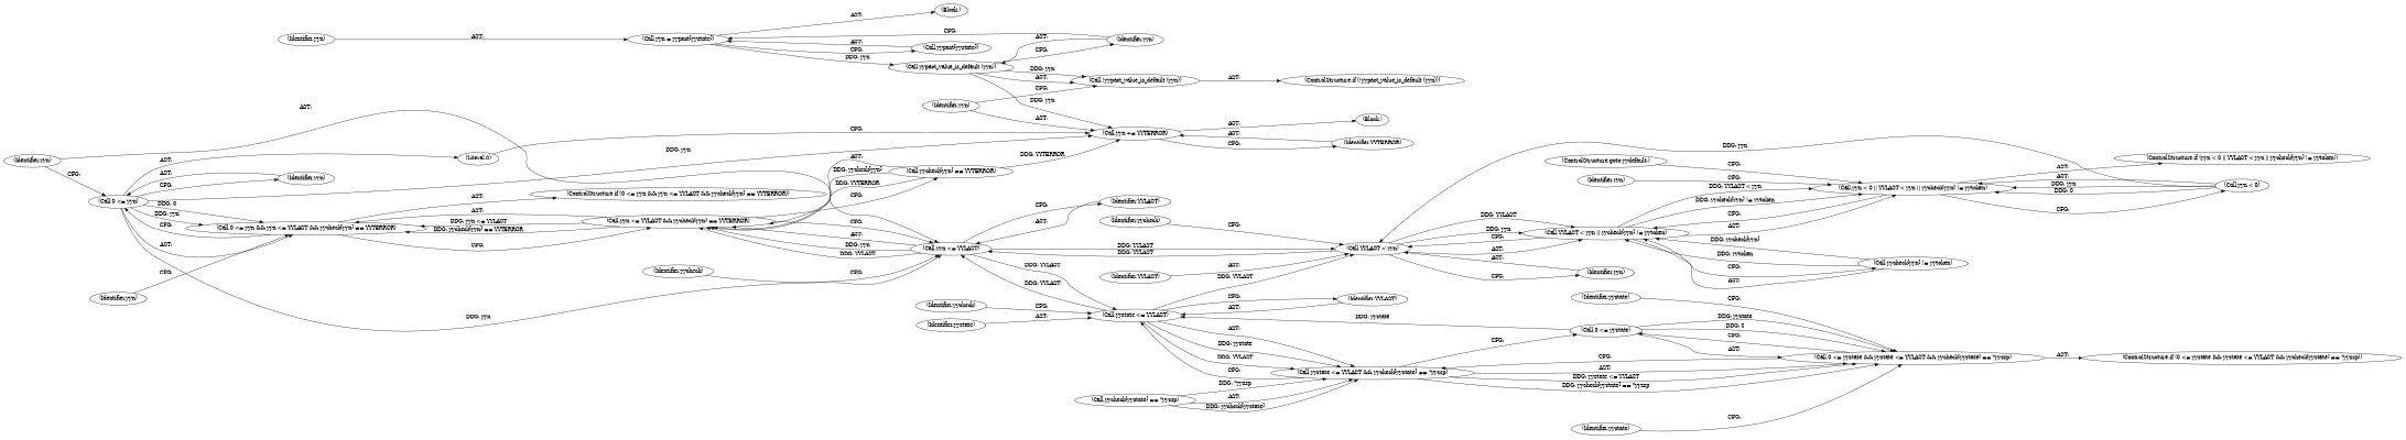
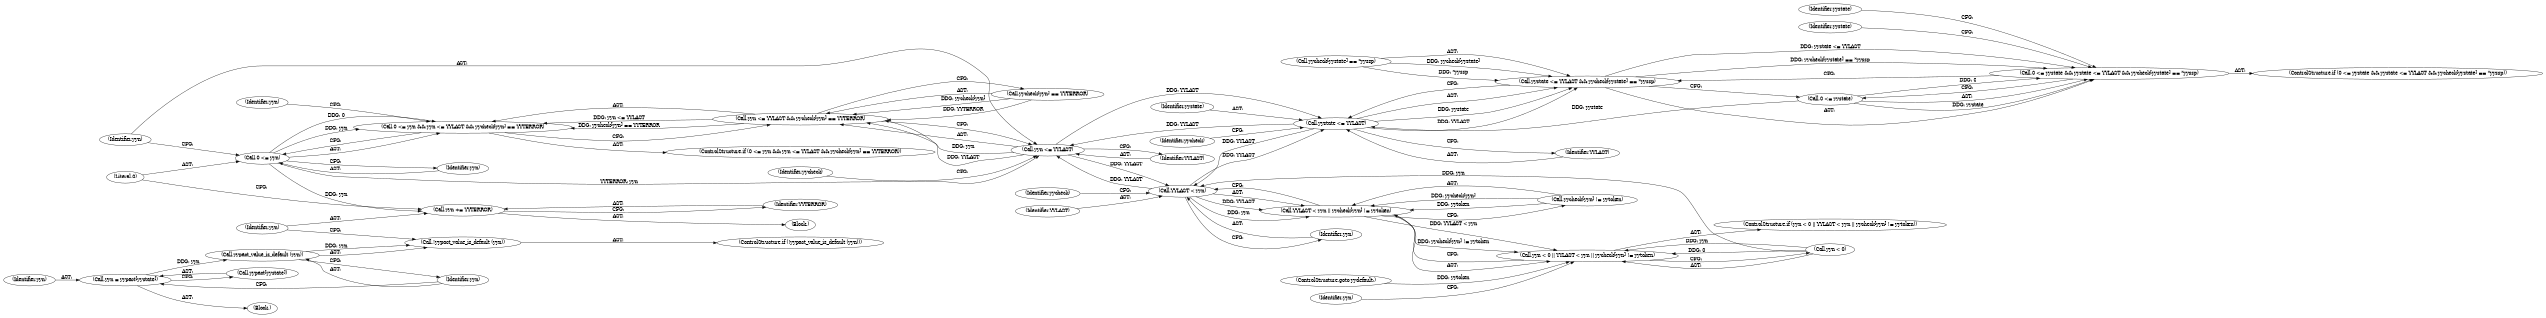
  digraph {
    rankdir=LR
    n1 [label="(Call,yyn = yypact[yystate])"]
    n2 [label="(Call,yypact_value_is_default (yyn))"]
    n3 [label="(Block,)"]
    n4 [label="(Call,yypact[yystate])"]
    n5 [label="(Call,!yypact_value_is_default (yyn))"]
    n6 [label="(Call,yyn += YYTERROR)"]
    n7 [label="(Identifier,yyn)"]
    n8 [label="(ControlStructure,if (!yypact_value_is_default (yyn)))"]
    n9 [label="(Identifier,YYTERROR)"]
    n10 [label="(Block,)"]
    n11 [label="(Call,0 <= yyn)"]
    n12 [label="(Call,0 <= yyn && yyn <= YYLAST && yycheck[yyn] == YYTERROR)"]
    n13 [label="(Call,yyn <= YYLAST)"]
    n14 [label="(Identifier,yyn)"]
    n15 [label="(Call,yyn <= YYLAST && yycheck[yyn] == YYTERROR)"]
    n16 [label="(ControlStructure,if (0 <= yyn && yyn <= YYLAST && yycheck[yyn] == YYTERROR))"]
    n17 [label="(Call,YYLAST < yyn)"]
    n18 [label="(Call,yystate <= YYLAST)"]
    n19 [label="(Identifier,YYLAST)"]
    n20 [label="(Call,yycheck[yyn] == YYTERROR)"]
    n21 [label="(Call,YYLAST < yyn || yycheck[yyn] != yytoken)"]
    n22 [label="(Identifier,yyn)"]
    n23 [label="(Call,yystate <= YYLAST && yycheck[yystate] == *yyssp)"]
    n24 [label="(Identifier,YYLAST)"]
    n25 [label="(Call,yyn < 0 || YYLAST < yyn || yycheck[yyn] != yytoken)"]
    n26 [label="(Call,yycheck[yyn] != yytoken)"]
    n27 [label="(ControlStructure,if (yyn < 0 || YYLAST < yyn || yycheck[yyn] != yytoken))"]
    n28 [label="(Call,yyn < 0)"]
    n29 [label="(Call,0 <= yystate && yystate <= YYLAST && yycheck[yystate] == *yyssp)"]
    n30 [label="(Call,0 <= yystate)"]
    n31 [label="(ControlStructure,if (0 <= yystate && yystate <= YYLAST && yycheck[yystate] == *yyssp))"]
    n32 [label="(Call,yycheck[yystate] == *yyssp)"]
    n33 [label="(Identifier,yyn)"]
    n34 [label="(Identifier,yystate)"]
    n35 [label="(Identifier,YYLAST)"]
    n36 [label="(Identifier,yyn)"]
    n37 [label="(Literal,0)"]
    n38 [label="(Identifier,yystate)"]
    n39 [label="(Identifier,yycheck)"]
    n40 [label="(Identifier,yycheck)"]
    n41 [label="(Identifier,yycheck)"]
    n42 [label="(ControlStructure,goto yydefault;)"]
    n43 [label="(Identifier,yyn)"]
    n44 [label="(Identifier,yyn)"]
    n45 [label="(Identifier,yyn)"]
    n46 [label="(Identifier,yystate)"]
    n1 -> n2 [label="DDG: yyn"]
    n1 -> n3 [label="AST: "]
    n1 -> n4 [label="CFG: "]
    n2 -> n5 [label="AST: "]
    n2 -> n5 [label="DDG: yyn"]
-   n2 -> n6 [label="DDG: yyn"]
    n2 -> n7 [label="CFG: "]
    n4 -> n1 [label="AST: "]
    n5 -> n8 [label="AST: "]
    n6 -> n9 [label="CFG: "]
    n6 -> n10 [label="AST: "]
    n7 -> n1 [label="CFG: "]
    n7 -> n2 [label="AST: "]
    n9 -> n6 [label="AST: "]
    n11 -> n6 [label="DDG: yyn"]
    n11 -> n12 [label="AST: "]
    n11 -> n12 [label="DDG: 0"]
    n11 -> n12 [label="DDG: yyn"]
-   n11 -> n13 [label="DDG: yyn"]
+   n11 -> n13 [label="YYTERROR: yyn"]
    n11 -> n14 [label="CFG: "]
    n12 -> n11 [label="CFG: "]
    n12 -> n15 [label="CFG: "]
    n12 -> n16 [label="AST: "]
    n13 -> n15 [label="AST: "]
    n13 -> n15 [label="DDG: yyn"]
    n13 -> n15 [label="DDG: YYLAST"]
    n13 -> n17 [label="DDG: YYLAST"]
    n13 -> n18 [label="DDG: YYLAST"]
    n13 -> n19 [label="CFG: "]
    n14 -> n11 [label="AST: "]
    n15 -> n12 [label="AST: "]
    n15 -> n12 [label="DDG: yyn <= YYLAST"]
    n15 -> n12 [label="DDG: yycheck[yyn] == YYTERROR"]
    n15 -> n13 [label="CFG: "]
    n15 -> n20 [label="CFG: "]
    n17 -> n13 [label="DDG: YYLAST"]
+   n17 -> n18 [label="DDG: YYLAST"]
    n17 -> n21 [label="AST: "]
    n17 -> n21 [label="DDG: YYLAST"]
    n17 -> n21 [label="DDG: yyn"]
    n17 -> n22 [label="CFG: "]
    n18 -> n13 [label="DDG: YYLAST"]
    n18 -> n17 [label="DDG: YYLAST"]
    n18 -> n23 [label="AST: "]
    n18 -> n23 [label="DDG: yystate"]
    n18 -> n23 [label="DDG: YYLAST"]
    n18 -> n24 [label="CFG: "]
    n19 -> n13 [label="AST: "]
-   n20 -> n6 [label="DDG: YYTERROR"]
    n20 -> n15 [label="AST: "]
    n20 -> n15 [label="DDG: yycheck[yyn]"]
    n20 -> n15 [label="DDG: YYTERROR"]
    n21 -> n17 [label="CFG: "]
    n21 -> n25 [label="AST: "]
    n21 -> n25 [label="DDG: YYLAST < yyn"]
    n21 -> n25 [label="DDG: yycheck[yyn] != yytoken"]
    n21 -> n26 [label="CFG: "]
    n22 -> n17 [label="AST: "]
    n23 -> n18 [label="CFG: "]
    n23 -> n29 [label="AST: "]
    n23 -> n29 [label="DDG: yystate <= YYLAST"]
    n23 -> n29 [label="DDG: yycheck[yystate] == *yyssp"]
    n23 -> n30 [label="CFG: "]
    n24 -> n18 [label="AST: "]
    n25 -> n21 [label="CFG: "]
    n25 -> n27 [label="AST: "]
    n25 -> n28 [label="CFG: "]
    n26 -> n21 [label="AST: "]
    n26 -> n21 [label="DDG: yycheck[yyn]"]
    n26 -> n21 [label="DDG: yytoken"]
    n28 -> n17 [label="DDG: yyn"]
    n28 -> n25 [label="AST: "]
    n28 -> n25 [label="DDG: yyn"]
    n28 -> n25 [label="DDG: 0"]
    n29 -> n23 [label="CFG: "]
    n29 -> n30 [label="CFG: "]
    n29 -> n31 [label="AST: "]
    n30 -> n18 [label="DDG: yystate"]
    n30 -> n29 [label="AST: "]
    n30 -> n29 [label="DDG: 0"]
    n30 -> n29 [label="DDG: yystate"]
    n32 -> n23 [label="AST: "]
    n32 -> n23 [label="DDG: yycheck[yystate]"]
    n32 -> n23 [label="DDG: *yyssp"]
    n33 -> n11 [label="CFG: "]
    n33 -> n13 [label="AST: "]
    n34 -> n29 [label="CFG: "]
    n35 -> n17 [label="AST: "]
    n36 -> n12 [label="CFG: "]
    n37 -> n6 [label="CFG: "]
-   n11 -> n37 [label="AST: "]
+   n37 -> n11 [label="AST: "]
    n38 -> n29 [label="CFG: "]
    n39 -> n18 [label="CFG: "]
    n40 -> n17 [label="CFG: "]
    n41 -> n13 [label="CFG: "]
-   n42 -> n25 [label="CFG: "]
+   n42 -> n25 [label="DDG: yytoken"]
    n43 -> n5 [label="CFG: "]
    n43 -> n6 [label="AST: "]
    n44 -> n25 [label="CFG: "]
    n45 -> n1 [label="AST: "]
    n46 -> n18 [label="AST: "]
  }
